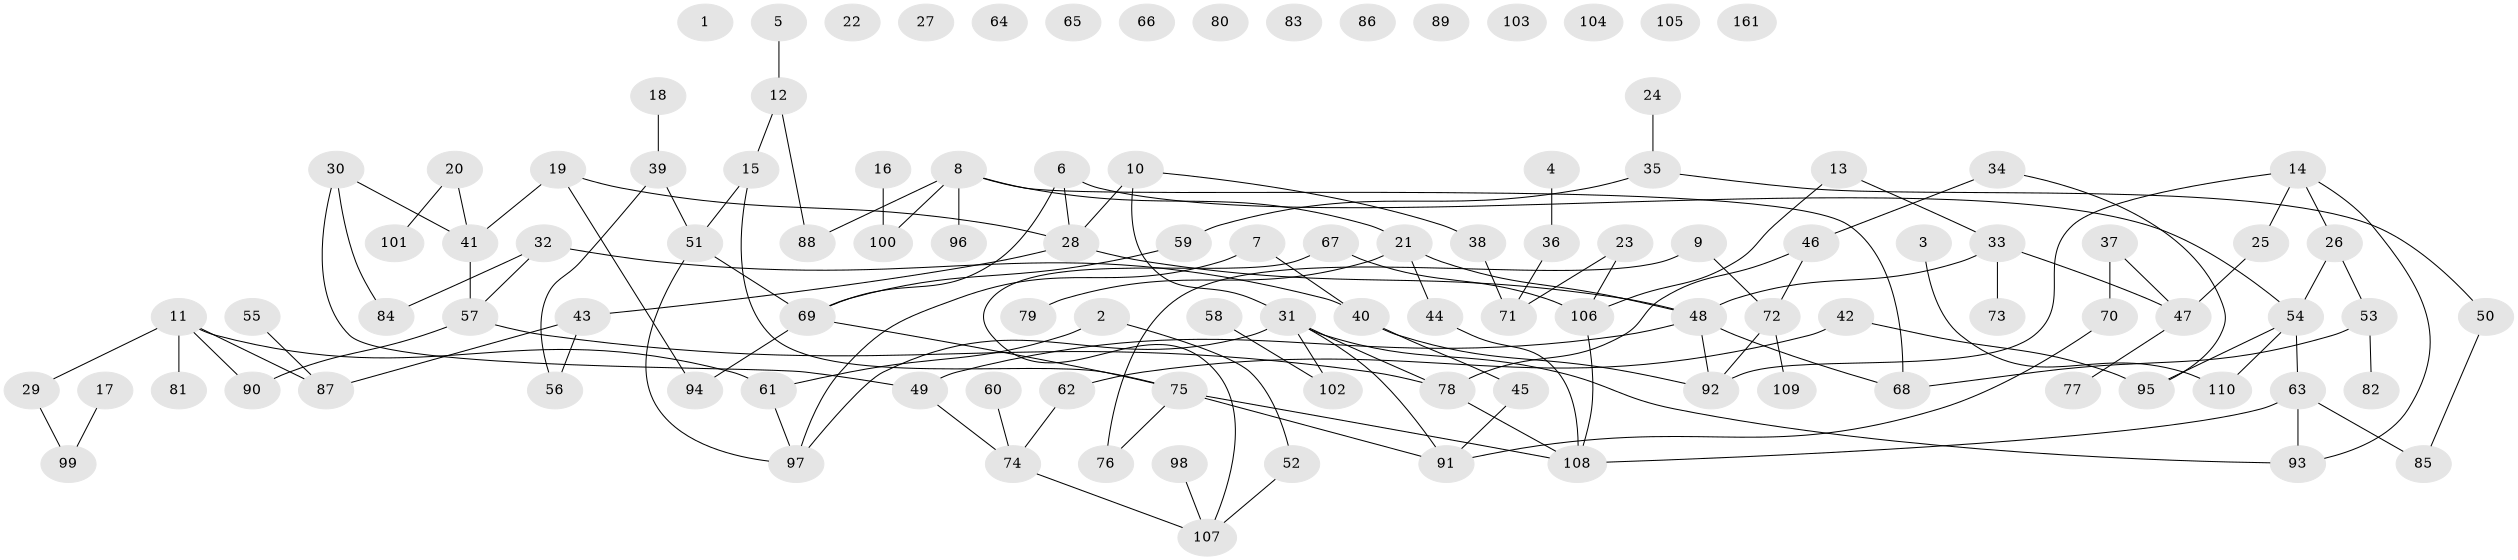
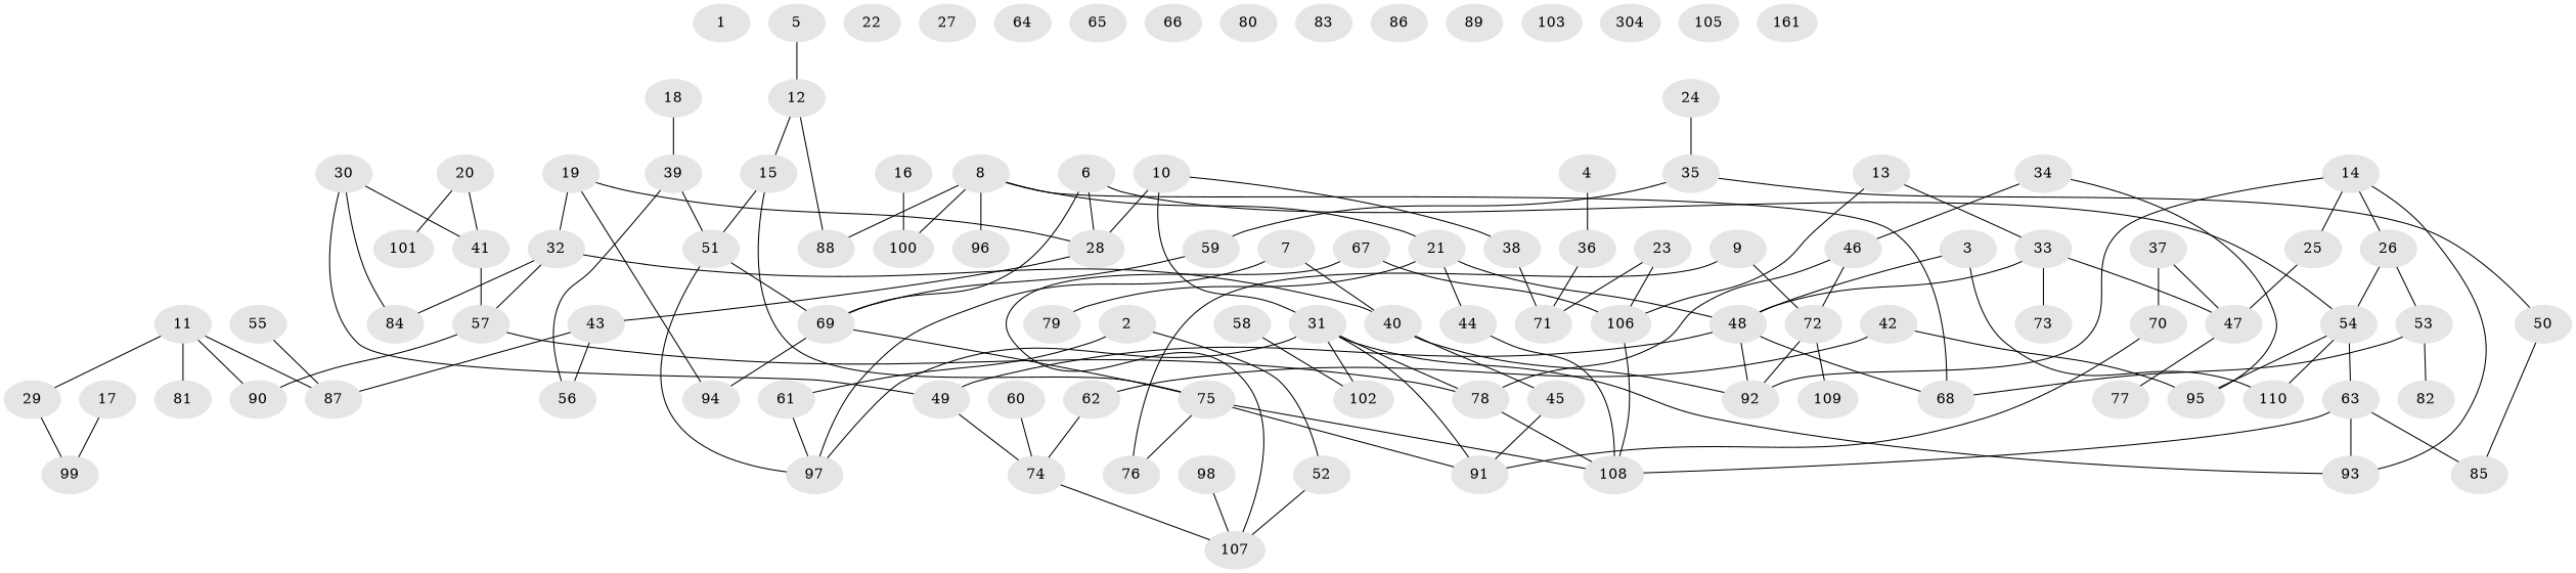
  graph {
    node [color=gray90 style=filled]
    1
    2
    52
    61
    107
    97
    3
    110
    4
    36
    71
    5
    12
    88
    15
    6
    28
    54
    69
    48
    43
    95
    63
    75
    94
    7
    40
    92
    45
    8
    21
    68
    96
    100
    44
    79
    9
    72
    76
    109
    10
    31
    38
    93
    78
    91
    102
    11
    29
    81
    87
    90
    99
    51
    13
    33
    106
    47
    73
    108
    14
    25
    26
    53
    16
    17
    18
    39
    56
    19
    32
    84
    57
    20
    41
    101
    49
    22
    23
    24
    35
    50
    59
    77
    82
    27
    30
    74
    34
    46
    85
    37
    70
    42
    62
    55
    58
    60
    64
    65
    66
    67
    80
    83
    86
    89
    98
    103
-   104
+   104 [label=304]
    105
    n111 [label=161]
    2 -- 52
    2 -- 61
    52 -- 107
    61 -- 97
    3 -- 110
    4 -- 36
    36 -- 71
    5 -- 12
    12 -- 88
    12 -- 15
    15 -- 75
    15 -- 51
    6 -- 28
    6 -- 54
    6 -- 69
-   28 -- 48
+   3 -- 48
    28 -- 43
    54 -- 110
    54 -- 95
    54 -- 63
    69 -- 75
    69 -- 94
    48 -- 92
    48 -- 68
    48 -- 49
    43 -- 87
    43 -- 56
    63 -- 93
    63 -- 108
    63 -- 85
    75 -- 76
    75 -- 91
    75 -- 108
    7 -- 97
    7 -- 40
    40 -- 92
    40 -- 45
    45 -- 91
    8 -- 88
    8 -- 21
    8 -- 68
    8 -- 96
    8 -- 100
    21 -- 48
    21 -- 44
    21 -- 79
    44 -- 108
    9 -- 72
    9 -- 76
    72 -- 92
    72 -- 109
    10 -- 28
    10 -- 31
    10 -- 38
    31 -- 97
    31 -- 93
    31 -- 78
    31 -- 91
    31 -- 102
    38 -- 71
    78 -- 108
-   11 -- 61
    11 -- 29
    11 -- 81
    11 -- 87
    11 -- 90
    29 -- 99
    51 -- 97
    51 -- 69
    13 -- 33
    13 -- 106
    33 -- 48
    33 -- 47
    33 -- 73
    106 -- 108
    47 -- 77
    14 -- 92
    14 -- 93
    14 -- 25
    14 -- 26
    25 -- 47
    26 -- 54
    26 -- 53
    53 -- 68
    53 -- 82
    16 -- 100
    17 -- 99
    18 -- 39
    39 -- 51
    39 -- 56
    19 -- 28
    19 -- 94
-   19 -- 41
+   19 -- 32
    32 -- 40
    32 -- 84
    32 -- 57
    57 -- 78
    57 -- 90
    20 -- 41
    20 -- 101
    41 -- 57
    49 -- 74
    23 -- 71
    23 -- 106
    24 -- 35
    35 -- 50
    35 -- 59
    50 -- 85
    59 -- 69
    30 -- 84
    30 -- 41
    30 -- 49
    74 -- 107
    34 -- 95
    34 -- 46
    46 -- 72
    46 -- 78
    37 -- 47
    37 -- 70
    70 -- 91
    42 -- 95
    42 -- 62
    62 -- 74
    55 -- 87
    58 -- 102
    60 -- 74
    67 -- 107
    67 -- 106
    98 -- 107
  }
